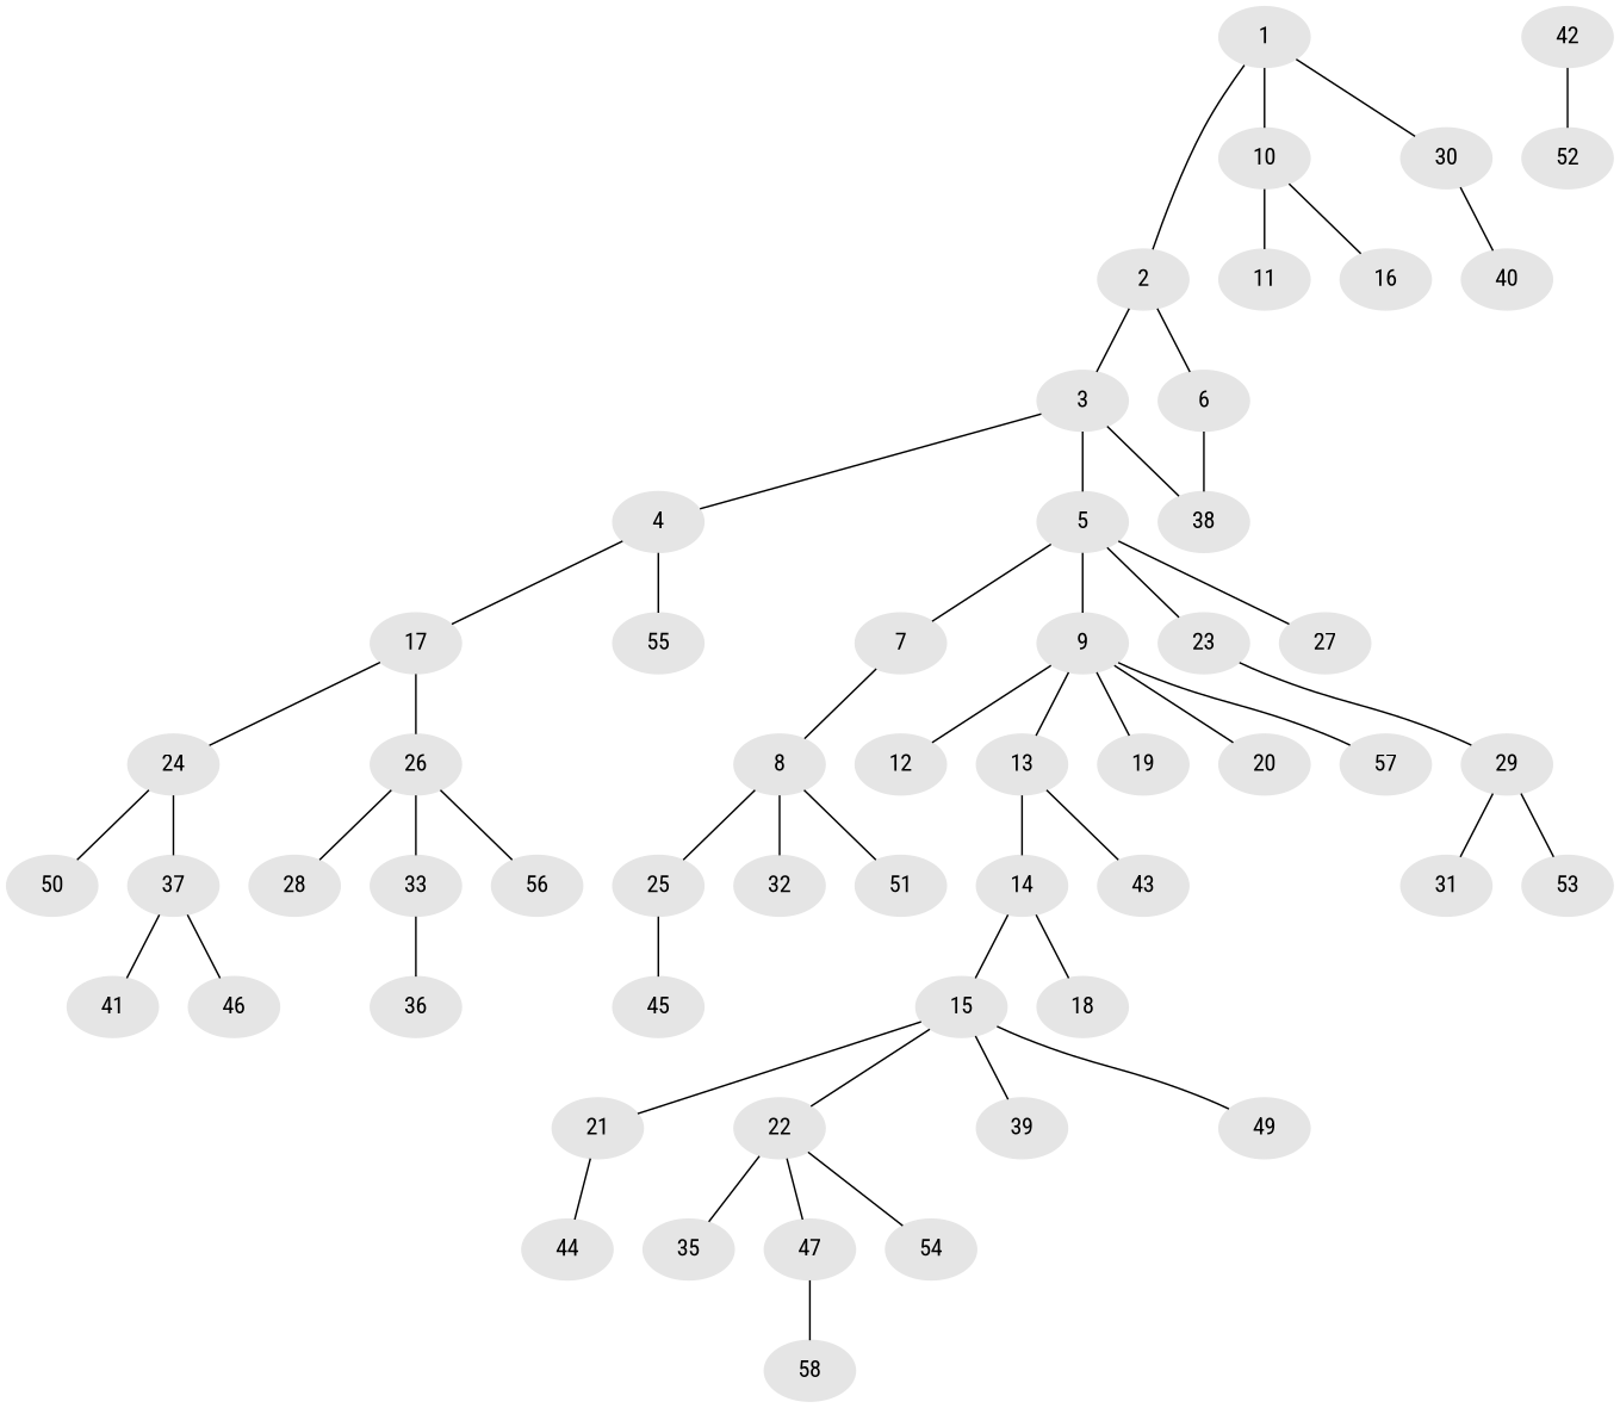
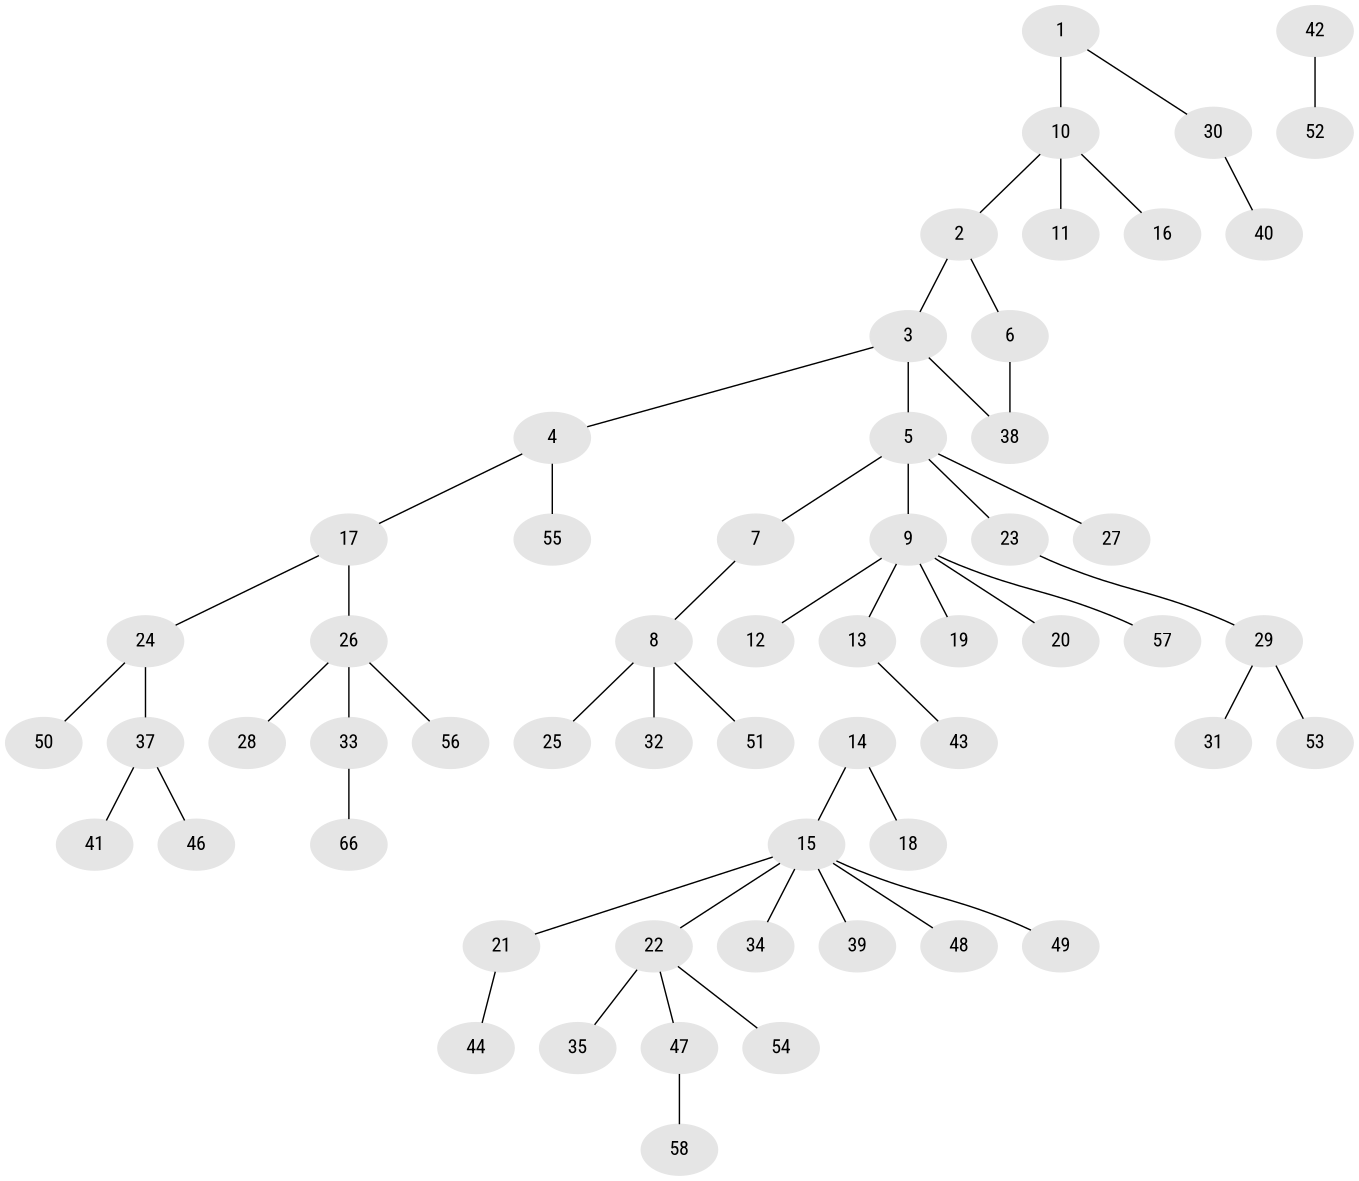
  graph {
    fontname="Roboto Condensed"
    node [color=gray90 fontname="Roboto Condensed" style=filled]
    edge [fontname="Roboto Condensed"]
    1
    2
    10
    30
    3
    6
    11
    16
    40
    4
    5
    38
    17
    55
    7
    9
    23
    27
    24
    26
    8
    12
    13
    19
    20
    57
    29
    42
    52
    25
    32
    51
-   45
    14
    43
    15
    18
    21
    22
+   34
    39
+   48
    49
    44
    35
    47
    54
    50
    37
    28
    33
    56
    58
    31
    53
-   36
+   36 [label=66]
    41
    46
-   1 -- 2
+   10 -- 2
    1 -- 10
    1 -- 30
    2 -- 3
    2 -- 6
    10 -- 11
    10 -- 16
    30 -- 40
    3 -- 4
    3 -- 5
    3 -- 38
    6 -- 38
    4 -- 17
    4 -- 55
    5 -- 7
    5 -- 9
    5 -- 23
    5 -- 27
    17 -- 24
    17 -- 26
    7 -- 8
    9 -- 12
    9 -- 13
    9 -- 19
    9 -- 20
    9 -- 57
    23 -- 29
    24 -- 50
    24 -- 37
    26 -- 28
    26 -- 33
    26 -- 56
    8 -- 25
    8 -- 32
    8 -- 51
-   13 -- 14
    13 -- 43
    29 -- 31
    29 -- 53
    42 -- 52
-   25 -- 45
    14 -- 15
    14 -- 18
    15 -- 21
    15 -- 22
+   15 -- 34
    15 -- 39
+   15 -- 48
    15 -- 49
    21 -- 44
    22 -- 35
    22 -- 47
    22 -- 54
    47 -- 58
    37 -- 41
    37 -- 46
    33 -- 36
  }
